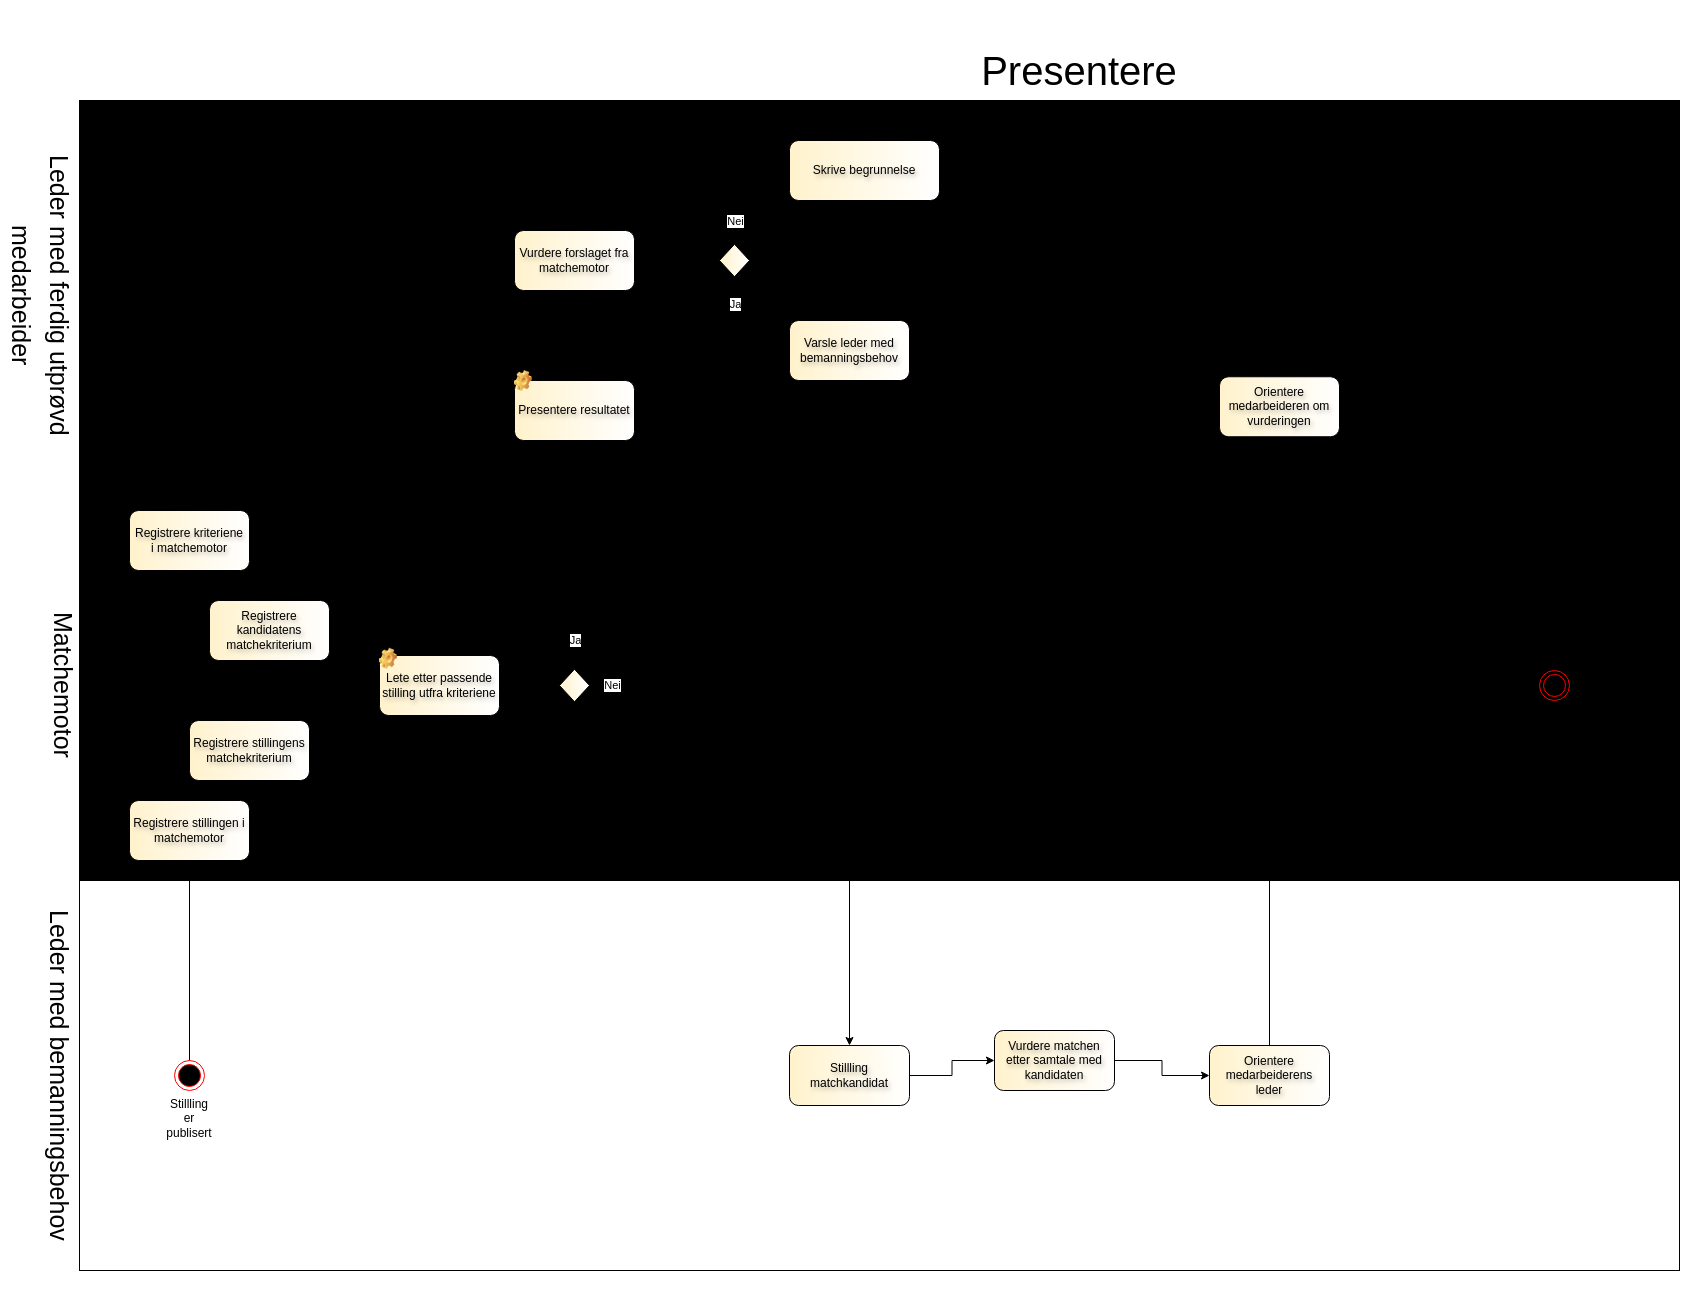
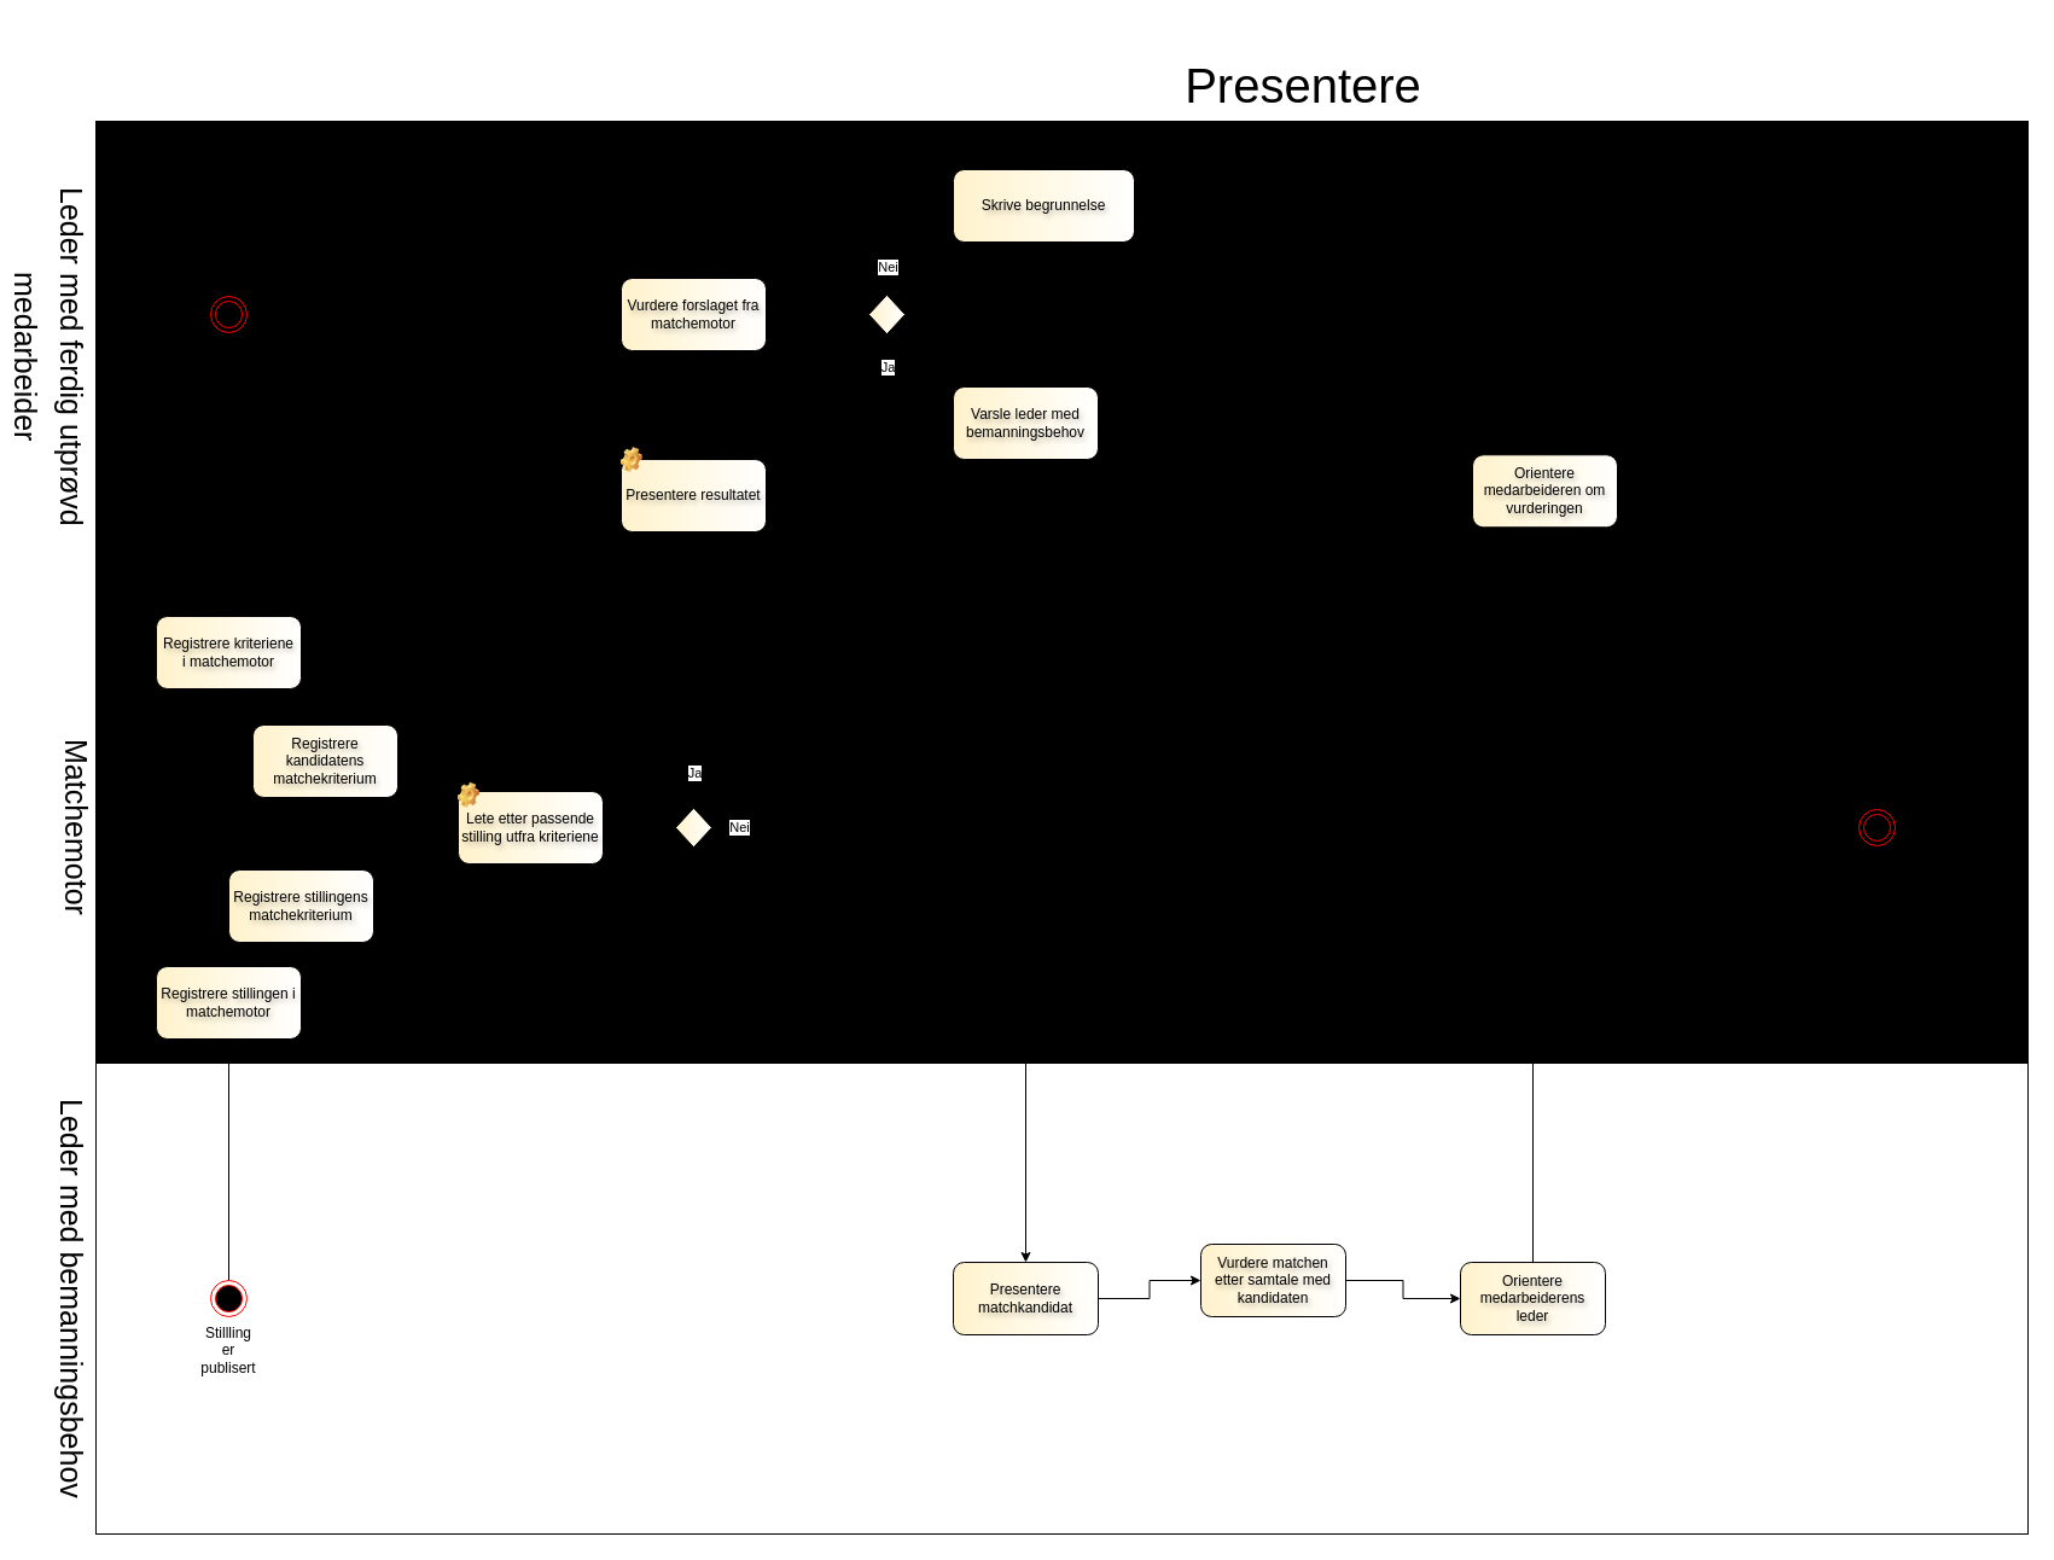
  <mxCell id="0" />
  <mxCell id="1" parent="0" />
  <mxCell id="2" value="&lt;font style=&quot;font-size: 25px;&quot;&gt;Matchemotor&lt;/font&gt;" style="rounded=0;whiteSpace=wrap;html=1;labelPosition=left;verticalLabelPosition=middle;align=right;verticalAlign=middle;textDirection=vertical-rl;textShadow=0;gradientColor=light-dark(#ffffff, #ededed);" vertex="1" parent="1"><mxGeometry x="20" y="490" width="1600" height="390" as="geometry" /></mxCell>
  <mxCell id="3" value="&lt;font style=&quot;font-size: 25px;&quot;&gt;Leder med ferdig utprøvd medarbeider&lt;/font&gt;" style="rounded=0;whiteSpace=wrap;html=1;labelPosition=left;verticalLabelPosition=middle;align=right;verticalAlign=middle;textDirection=vertical-rl;fontSize=32;gradientColor=light-dark(#ffffff, #ededed);" vertex="1" parent="1"><mxGeometry x="20" y="100" width="1600" height="390" as="geometry" /></mxCell>
  <mxCell id="4" value="&lt;font style=&quot;font-size: 25px;&quot;&gt;Leder med bemanningsbehov&lt;/font&gt;" style="rounded=0;whiteSpace=wrap;html=1;labelPosition=left;verticalLabelPosition=middle;align=right;verticalAlign=middle;textDirection=vertical-rl;fontSize=32;" vertex="1" parent="1"><mxGeometry x="20" y="880" width="1600" height="390" as="geometry" /></mxCell>
  <mxCell id="5" value="" style="edgeStyle=orthogonalEdgeStyle;rounded=0;orthogonalLoop=1;jettySize=auto;html=1;" edge="1" parent="1" source="6" target="8"><mxGeometry relative="1" as="geometry" /></mxCell>
  <mxCell id="6" value="Registrere kriteriene i matchemotor" style="rounded=1;whiteSpace=wrap;html=1;textShadow=1;labelBackgroundColor=none;fillColor=#fff2cc;strokeColor=#000000;gradientColor=#FFFFFF;gradientDirection=east;perimeterSpacing=0;spacing=4;" vertex="1" parent="1"><mxGeometry x="70" y="510" width="120" height="60" as="geometry" /></mxCell>
  <mxCell id="7" value="" style="edgeStyle=orthogonalEdgeStyle;rounded=0;orthogonalLoop=1;jettySize=auto;html=1;" edge="1" parent="1" source="8" target="14"><mxGeometry relative="1" as="geometry" /></mxCell>
  <mxCell id="8" value="Registrere kandidatens matchekriterium" style="rounded=1;whiteSpace=wrap;html=1;textShadow=1;labelBackgroundColor=none;fillColor=#fff2cc;strokeColor=#000000;gradientColor=#FFFFFF;gradientDirection=east;perimeterSpacing=0;spacing=4;" vertex="1" parent="1"><mxGeometry x="150" y="600" width="120" height="60" as="geometry" /></mxCell>
  <mxCell id="9" value="" style="edgeStyle=orthogonalEdgeStyle;rounded=0;orthogonalLoop=1;jettySize=auto;html=1;" edge="1" parent="1" source="10" target="12"><mxGeometry relative="1" as="geometry" /></mxCell>
  <mxCell id="10" value="Registrere stillingen i matchemotor" style="rounded=1;whiteSpace=wrap;html=1;textShadow=1;labelBackgroundColor=none;fillColor=#fff2cc;strokeColor=#000000;gradientColor=#FFFFFF;gradientDirection=east;perimeterSpacing=0;spacing=4;" vertex="1" parent="1"><mxGeometry x="70" y="800" width="120" height="60" as="geometry" /></mxCell>
  <mxCell id="11" value="" style="edgeStyle=orthogonalEdgeStyle;rounded=0;orthogonalLoop=1;jettySize=auto;html=1;" edge="1" parent="1" source="12" target="14"><mxGeometry relative="1" as="geometry" /></mxCell>
  <mxCell id="12" value="Registrere stillingens matchekriterium" style="rounded=1;whiteSpace=wrap;html=1;textShadow=1;labelBackgroundColor=none;fillColor=#fff2cc;strokeColor=#000000;gradientColor=#FFFFFF;gradientDirection=east;perimeterSpacing=0;spacing=4;" vertex="1" parent="1"><mxGeometry x="130" y="720" width="120" height="60" as="geometry" /></mxCell>
  <mxCell id="13" value="" style="edgeStyle=orthogonalEdgeStyle;rounded=0;orthogonalLoop=1;jettySize=auto;html=1;" edge="1" parent="1" source="14" target="23"><mxGeometry relative="1" as="geometry" /></mxCell>
  <mxCell id="14" value="Lete etter passende stilling utfra kriteriene" style="rounded=1;whiteSpace=wrap;html=1;textShadow=1;labelBackgroundColor=none;fillColor=#fff2cc;strokeColor=#000000;gradientColor=#FFFFFF;gradientDirection=east;perimeterSpacing=0;spacing=4;" vertex="1" parent="1"><mxGeometry x="320" y="655" width="120" height="60" as="geometry" /></mxCell>
+ <mxCell id="15" value="" style="edgeStyle=orthogonalEdgeStyle;rounded=0;orthogonalLoop=1;jettySize=auto;html=1;entryX=0.5;entryY=0;entryDx=0;entryDy=0;" edge="1" parent="1" source="16" target="6"><mxGeometry relative="1" as="geometry"><mxPoint x="130" y="395" as="targetPoint" /></mxGeometry></mxCell>
+ <mxCell id="16" value="Ferdig utprøvd medarbeider skal matches" style="ellipse;html=1;shape=endState;fillColor=#000000;strokeColor=#ff0000;labelPosition=center;verticalLabelPosition=top;align=center;verticalAlign=bottom;whiteSpace=wrap;" vertex="1" parent="1"><mxGeometry x="115" y="245" width="30" height="30" as="geometry" /></mxCell>
  <mxCell id="17" value="" style="edgeStyle=orthogonalEdgeStyle;rounded=0;orthogonalLoop=1;jettySize=auto;html=1;" edge="1" parent="1" source="18" target="10"><mxGeometry relative="1" as="geometry" /></mxCell>
  <mxCell id="18" value="Stillling er publisert" style="ellipse;html=1;shape=endState;fillColor=#000000;strokeColor=#ff0000;labelPosition=center;verticalLabelPosition=bottom;align=center;verticalAlign=top;whiteSpace=wrap;" vertex="1" parent="1"><mxGeometry x="115" y="1060" width="30" height="30" as="geometry" /></mxCell>
  <mxCell id="19" value="" style="edgeStyle=orthogonalEdgeStyle;rounded=0;orthogonalLoop=1;jettySize=auto;html=1;entryX=0.5;entryY=1;entryDx=0;entryDy=0;" edge="1" parent="1" source="23" target="25"><mxGeometry relative="1" as="geometry"><mxPoint x="515" y="602.5" as="targetPoint" /></mxGeometry></mxCell>
  <mxCell id="20" value="Ja" style="edgeLabel;html=1;align=center;verticalAlign=middle;resizable=0;points=[];" vertex="1" connectable="0" parent="19"><mxGeometry x="-0.539" relative="1" as="geometry"><mxPoint y="24" as="offset" /></mxGeometry></mxCell>
  <mxCell id="21" value="" style="edgeStyle=orthogonalEdgeStyle;rounded=0;orthogonalLoop=1;jettySize=auto;html=1;entryX=0;entryY=0.5;entryDx=0;entryDy=0;" edge="1" parent="1" source="23" target="45"><mxGeometry relative="1" as="geometry"><mxPoint x="625" y="685" as="targetPoint" /></mxGeometry></mxCell>
  <mxCell id="22" value="Nei" style="edgeLabel;html=1;align=center;verticalAlign=middle;resizable=0;points=[];" vertex="1" connectable="0" parent="21"><mxGeometry x="-0.952" y="1" relative="1" as="geometry"><mxPoint as="offset" /></mxGeometry></mxCell>
  <mxCell id="23" value="Passende stilling funnet?" style="rhombus;whiteSpace=wrap;html=1;labelPosition=center;verticalLabelPosition=bottom;align=center;verticalAlign=top;gradientColor=#FFFFFF;gradientDirection=east;fillColor=#FFF2CC;" vertex="1" parent="1"><mxGeometry x="500" y="668.75" width="30" height="32.5" as="geometry" /></mxCell>
  <mxCell id="24" value="" style="edgeStyle=orthogonalEdgeStyle;rounded=0;orthogonalLoop=1;jettySize=auto;html=1;" edge="1" parent="1" source="25" target="27"><mxGeometry relative="1" as="geometry" /></mxCell>
  <mxCell id="25" value="Presentere resultatet" style="rounded=1;whiteSpace=wrap;html=1;textShadow=1;labelBackgroundColor=none;fillColor=#fff2cc;strokeColor=#000000;gradientColor=#FFFFFF;gradientDirection=east;perimeterSpacing=0;spacing=4;" vertex="1" parent="1"><mxGeometry x="455" y="380" width="120" height="60" as="geometry" /></mxCell>
  <mxCell id="26" value="" style="edgeStyle=orthogonalEdgeStyle;rounded=0;orthogonalLoop=1;jettySize=auto;html=1;" edge="1" parent="1" source="27" target="32"><mxGeometry relative="1" as="geometry" /></mxCell>
  <mxCell id="27" value="Vurdere forslaget fra matchemotor" style="rounded=1;whiteSpace=wrap;html=1;textShadow=1;labelBackgroundColor=none;fillColor=#fff2cc;strokeColor=#000000;gradientColor=#FFFFFF;gradientDirection=east;perimeterSpacing=0;spacing=4;" vertex="1" parent="1"><mxGeometry x="455" y="230" width="120" height="60" as="geometry" /></mxCell>
  <mxCell id="28" value="" style="edgeStyle=orthogonalEdgeStyle;rounded=0;orthogonalLoop=1;jettySize=auto;html=1;entryX=0;entryY=0.5;entryDx=0;entryDy=0;" edge="1" parent="1" source="32" target="36"><mxGeometry relative="1" as="geometry"><mxPoint x="675" y="163.75" as="targetPoint" /><Array as="points"><mxPoint x="675" y="170" /></Array></mxGeometry></mxCell>
  <mxCell id="29" value="Nei" style="edgeLabel;html=1;align=center;verticalAlign=middle;resizable=0;points=[];" vertex="1" connectable="0" parent="28"><mxGeometry x="-0.27" y="-1" relative="1" as="geometry"><mxPoint x="-1" y="24" as="offset" /></mxGeometry></mxCell>
  <mxCell id="30" value="" style="edgeStyle=orthogonalEdgeStyle;rounded=0;orthogonalLoop=1;jettySize=auto;html=1;entryX=0.008;entryY=0.614;entryDx=0;entryDy=0;entryPerimeter=0;" edge="1" parent="1" source="32" target="34"><mxGeometry relative="1" as="geometry"><mxPoint x="675" y="372.5" as="targetPoint" /><Array as="points"><mxPoint x="675" y="357" /></Array></mxGeometry></mxCell>
  <mxCell id="31" value="Ja" style="edgeLabel;html=1;align=center;verticalAlign=middle;resizable=0;points=[];" vertex="1" connectable="0" parent="30"><mxGeometry x="-0.591" relative="1" as="geometry"><mxPoint y="-1" as="offset" /></mxGeometry></mxCell>
  <mxCell id="32" value="Er stillingen aktuell?" style="rhombus;whiteSpace=wrap;html=1;labelPosition=right;verticalLabelPosition=middle;align=left;verticalAlign=middle;gradientColor=#FFFFFF;gradientDirection=east;fillColor=#FFF2CC;" vertex="1" parent="1"><mxGeometry x="660" y="243.75" width="30" height="32.5" as="geometry" /></mxCell>
  <mxCell id="33" value="" style="edgeStyle=orthogonalEdgeStyle;rounded=0;orthogonalLoop=1;jettySize=auto;html=1;entryX=0.5;entryY=0;entryDx=0;entryDy=0;" edge="1" parent="1" source="34" target="38"><mxGeometry relative="1" as="geometry" /></mxCell>
  <mxCell id="34" value="Varsle leder med bemanningsbehov" style="rounded=1;whiteSpace=wrap;html=1;textShadow=1;labelBackgroundColor=none;fillColor=#fff2cc;strokeColor=#000000;gradientColor=#FFFFFF;gradientDirection=east;perimeterSpacing=0;spacing=4;" vertex="1" parent="1"><mxGeometry x="730" y="320" width="120" height="60" as="geometry" /></mxCell>
  <mxCell id="35" value="" style="edgeStyle=orthogonalEdgeStyle;rounded=0;orthogonalLoop=1;jettySize=auto;html=1;entryX=0.5;entryY=0;entryDx=0;entryDy=0;" edge="1" parent="1" source="36" target="45"><mxGeometry relative="1" as="geometry"><mxPoint x="990" y="170" as="targetPoint" /></mxGeometry></mxCell>
  <mxCell id="36" value="Skrive begrunnelse" style="rounded=1;whiteSpace=wrap;html=1;textShadow=1;labelBackgroundColor=none;fillColor=#fff2cc;strokeColor=#000000;gradientColor=#FFFFFF;gradientDirection=east;perimeterSpacing=0;spacing=4;" vertex="1" parent="1"><mxGeometry x="730" y="140" width="150" height="60" as="geometry" /></mxCell>
  <mxCell id="37" value="" style="edgeStyle=orthogonalEdgeStyle;rounded=0;orthogonalLoop=1;jettySize=auto;html=1;entryX=0;entryY=0.5;entryDx=0;entryDy=0;" edge="1" parent="1" source="38" target="39"><mxGeometry relative="1" as="geometry"><mxPoint x="930" y="1075" as="targetPoint" /></mxGeometry></mxCell>
- <mxCell id="38" value="Stillling matchkandidat" style="rounded=1;whiteSpace=wrap;html=1;textShadow=1;labelBackgroundColor=none;fillColor=#fff2cc;strokeColor=#000000;gradientColor=#FFFFFF;gradientDirection=east;perimeterSpacing=0;spacing=4;" vertex="1" parent="1"><mxGeometry x="730" y="1045" width="120" height="60" as="geometry" /></mxCell>
+ <mxCell id="38" value="Presentere matchkandidat" style="rounded=1;whiteSpace=wrap;html=1;textShadow=1;labelBackgroundColor=none;fillColor=#fff2cc;strokeColor=#000000;gradientColor=#FFFFFF;gradientDirection=east;perimeterSpacing=0;spacing=4;" vertex="1" parent="1"><mxGeometry x="730" y="1045" width="120" height="60" as="geometry" /></mxCell>
  <mxCell id="39" value="Vurdere matchen etter samtale med kandidaten" style="rounded=1;whiteSpace=wrap;html=1;textShadow=1;labelBackgroundColor=none;fillColor=#fff2cc;strokeColor=#000000;gradientColor=#FFFFFF;gradientDirection=east;perimeterSpacing=0;spacing=4;" vertex="1" parent="1"><mxGeometry x="935" y="1030" width="120" height="60" as="geometry" /></mxCell>
  <mxCell id="40" value="" style="edgeStyle=orthogonalEdgeStyle;rounded=0;orthogonalLoop=1;jettySize=auto;html=1;entryX=0;entryY=0.5;entryDx=0;entryDy=0;exitX=1;exitY=0.5;exitDx=0;exitDy=0;" edge="1" parent="1" source="39" target="42"><mxGeometry relative="1" as="geometry"><mxPoint x="1495" y="1075" as="targetPoint" /><mxPoint x="1355" y="1075" as="sourcePoint" /></mxGeometry></mxCell>
  <mxCell id="41" value="" style="edgeStyle=orthogonalEdgeStyle;rounded=0;orthogonalLoop=1;jettySize=auto;html=1;entryX=0.5;entryY=1;entryDx=0;entryDy=0;" edge="1" parent="1" source="42" target="44"><mxGeometry relative="1" as="geometry"><mxPoint x="1570" y="975" as="targetPoint" /></mxGeometry></mxCell>
  <mxCell id="42" value="Orientere medarbeiderens leder" style="rounded=1;whiteSpace=wrap;html=1;textShadow=1;labelBackgroundColor=none;fillColor=#fff2cc;strokeColor=#000000;gradientColor=#FFFFFF;gradientDirection=east;perimeterSpacing=0;spacing=4;" vertex="1" parent="1"><mxGeometry x="1150" y="1045" width="120" height="60" as="geometry" /></mxCell>
  <mxCell id="43" value="" style="edgeStyle=orthogonalEdgeStyle;rounded=0;orthogonalLoop=1;jettySize=auto;html=1;entryX=0.5;entryY=0;entryDx=0;entryDy=0;" edge="1" parent="1" source="44" target="45"><mxGeometry relative="1" as="geometry"><mxPoint x="1770" y="396.25" as="targetPoint" /></mxGeometry></mxCell>
  <mxCell id="44" value="Orientere medarbeideren om vurderingen" style="rounded=1;whiteSpace=wrap;html=1;textShadow=1;labelBackgroundColor=none;fillColor=#fff2cc;strokeColor=#000000;gradientColor=#FFFFFF;gradientDirection=east;perimeterSpacing=0;spacing=4;" vertex="1" parent="1"><mxGeometry x="1160" y="376.25" width="120" height="60" as="geometry" /></mxCell>
  <mxCell id="45" value="" style="ellipse;html=1;shape=endState;fillColor=#000000;strokeColor=#ff0000;labelPosition=center;verticalLabelPosition=top;align=center;verticalAlign=bottom;whiteSpace=wrap;" vertex="1" parent="1"><mxGeometry x="1480" y="670" width="30" height="30" as="geometry" /></mxCell>
  <mxCell id="46" value="" style="shape=image;html=1;verticalLabelPosition=bottom;verticalAlign=top;imageAspect=1;aspect=fixed;image=img/clipart/Gear_128x128.png" vertex="1" parent="1"><mxGeometry x="320" y="647.75" width="17.9" height="21" as="geometry" /></mxCell>
  <mxCell id="47" value="" style="shape=image;html=1;verticalLabelPosition=bottom;verticalAlign=top;imageAspect=1;aspect=fixed;image=img/clipart/Gear_128x128.png" vertex="1" parent="1"><mxGeometry x="455" y="370" width="17.9" height="21" as="geometry" /></mxCell>
  <mxCell id="48" value="&lt;font style=&quot;font-size: 40px;&quot;&gt;Presentere&lt;/font&gt;" style="text;html=1;align=center;verticalAlign=middle;whiteSpace=wrap;rounded=0;" vertex="1" parent="1"><mxGeometry x="850" y="20" width="340" height="100" as="geometry" /></mxCell>
